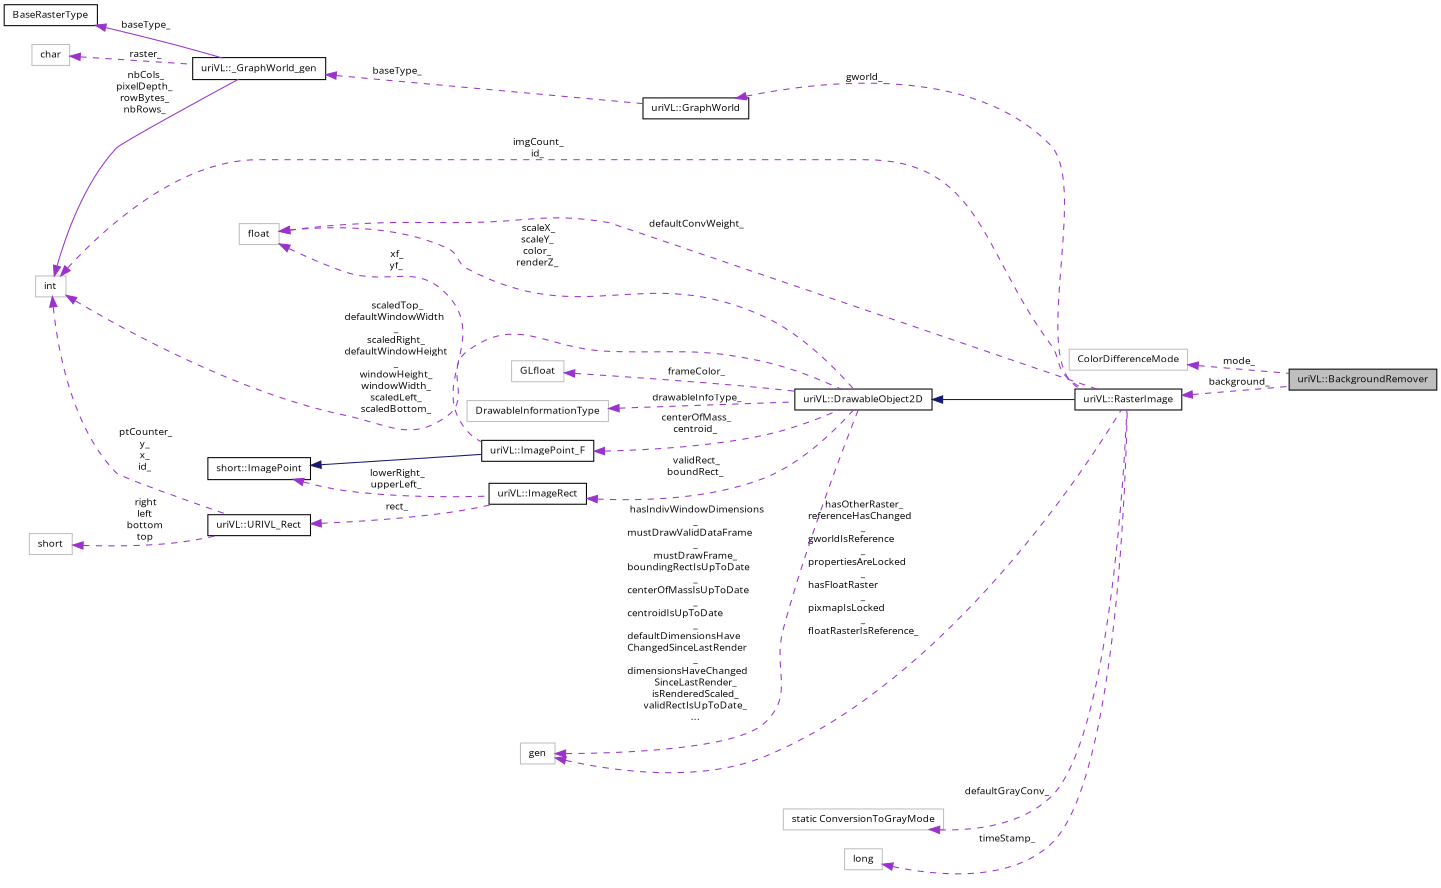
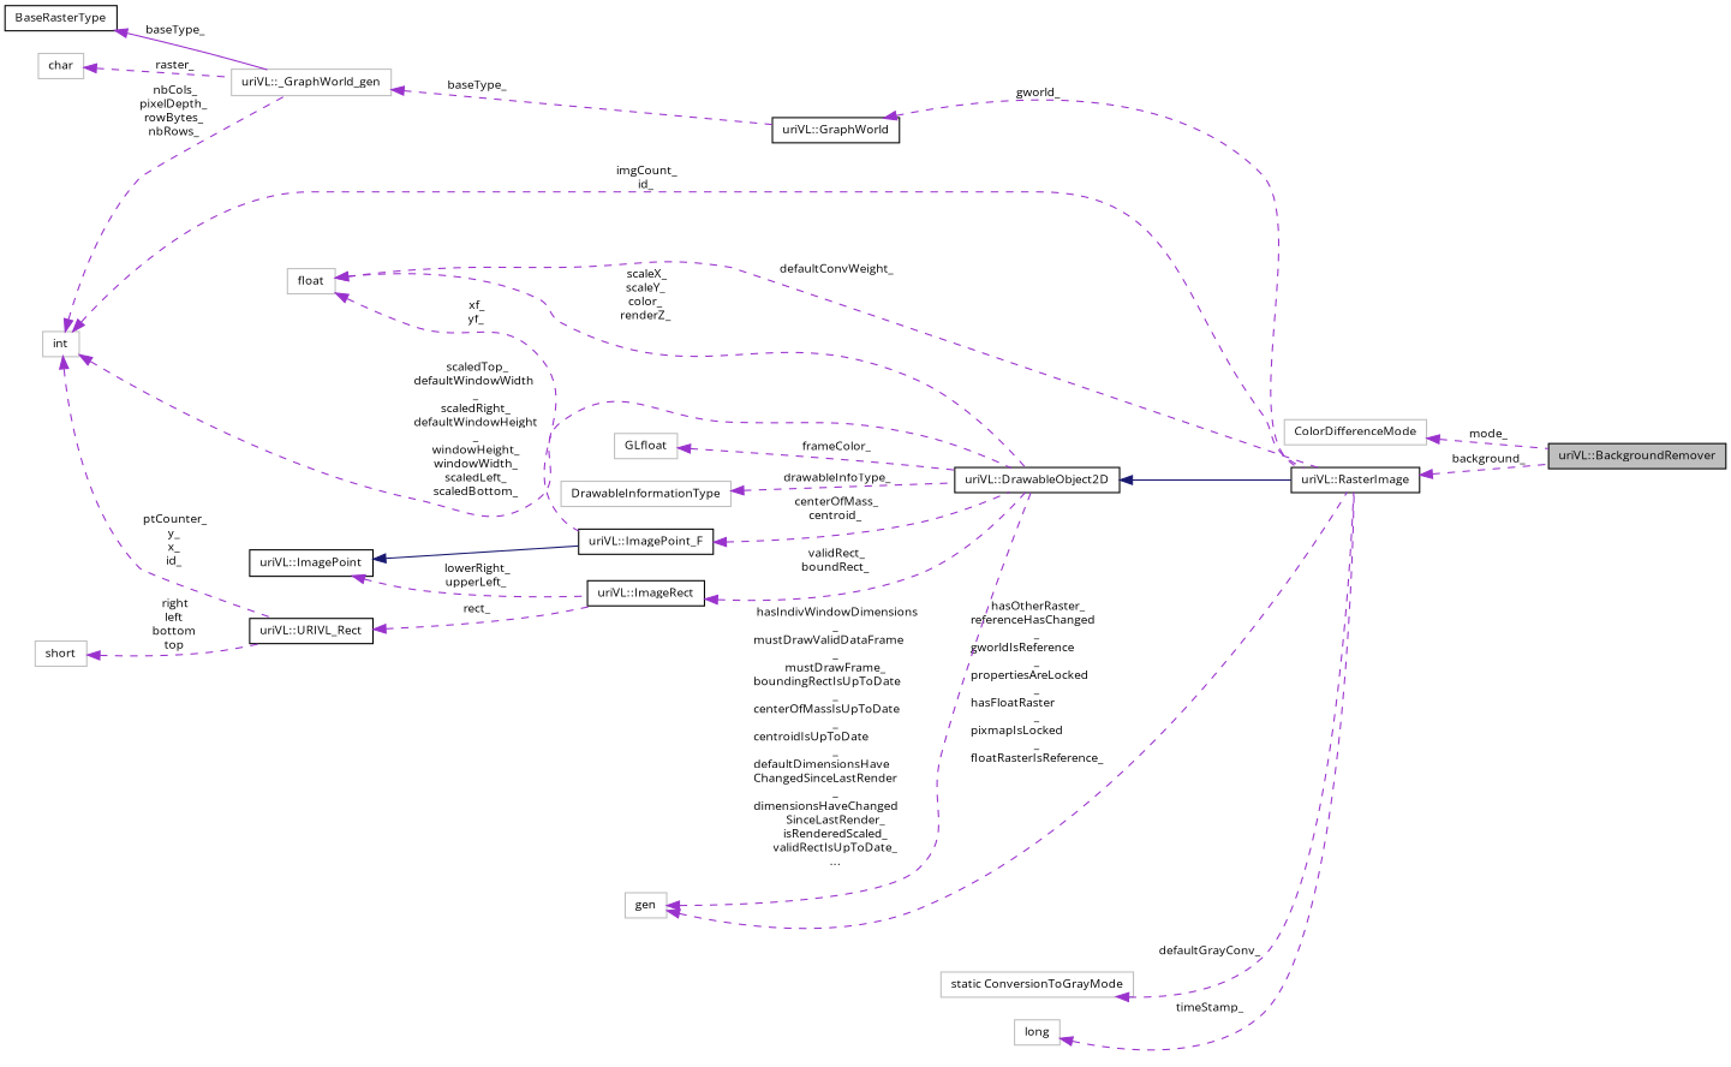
  digraph {
    fontname="Open Sans"
    rankdir=LR
    node [color=black fillcolor=white fontname="Open Sans" fontsize=10 shape=record style=filled]
    edge [color=darkorchid3 dir=back fontname="Open Sans" fontsize=10 labelfontname=Helvetica labelfontsize=10 style=dashed]
    n1 [fillcolor=grey75 fontcolor=black height=0.2 label="uriVL::BackgroundRemover" width=0.4]
    n2 [color=grey75 height=0.2 label=ColorDifferenceMode width=0.4]
    n3 [height=0.2 label="uriVL::RasterImage" width=0.4]
    n4 [height=0.2 label="uriVL::DrawableObject2D" width=0.4]
    n5 [color=grey75 height=0.2 label=GLfloat width=0.4]
    n6 [height=0.2 label="uriVL::ImageRect" width=0.4]
    n7 [height=0.2 label="uriVL::URIVL_Rect" width=0.4]
    n8 [color=grey75 height=0.2 label=short width=0.4]
-   n9 [height=0.2 label="short::ImagePoint" width=0.4]
+   n9 [height=0.2 label="uriVL::ImagePoint" width=0.4]
    n10 [height=0.2 label="uriVL::ImagePoint_F" width=0.4]
    n11 [color=grey75 height=0.2 label=int width=0.4]
-   n12 [height=0.2 label="uriVL::_GraphWorld_gen" width=0.4]
+   n12 [color=grey75 height=0.2 label="uriVL::_GraphWorld_gen" width=0.4]
    n13 [height=0.2 label="uriVL::GraphWorld" width=0.4]
    n14 [color=grey75 height=0.2 label=float width=0.4]
    n15 [color=grey75 height=0.2 label=gen width=0.4]
    n16 [color=grey75 height=0.2 label=DrawableInformationType width=0.4]
    n17 [color=grey75 height=0.2 label=char width=0.4]
    n18 [height=0.2 label=BaseRasterType width=0.4]
    n19 [color=grey75 height=0.2 label="static ConversionToGrayMode" width=0.4]
    n20 [color=grey75 height=0.2 label=long width=0.4]
    n2 -> n1 [label=" mode_"]
    n3 -> n1 [label=" background_"]
    n4 -> n3 [color=midnightblue style=solid]
    n5 -> n4 [label=" frameColor_"]
    n6 -> n4 [label=" validRect_\nboundRect_"]
    n7 -> n6 [label=" rect_"]
    n8 -> n7 [label=" right\nleft\nbottom\ntop"]
    n9 -> n6 [label=" lowerRight_\nupperLeft_"]
    n9 -> n10 [color=midnightblue style=solid]
    n10 -> n4 [label=" centerOfMass_\ncentroid_"]
    n11 -> n3 [label=" imgCount_\nid_"]
    n11 -> n4 [label=" scaledTop_\ndefaultWindowWidth\l_\nscaledRight_\ndefaultWindowHeight\l_\nwindowHeight_\nwindowWidth_\nscaledLeft_\nscaledBottom_"]
    n11 -> n7 [label=" ptCounter_\ny_\nx_\nid_"]
-   n11 -> n12 [label=" nbCols_\npixelDepth_\nrowBytes_\nnbRows_" style=solid]
+   n11 -> n12 [label=" nbCols_\npixelDepth_\nrowBytes_\nnbRows_"]
    n12 -> n13 [label=" baseType_"]
    n13 -> n3 [label=" gworld_"]
    n14 -> n3 [label=" defaultConvWeight_"]
    n14 -> n4 [label=" scaleX_\nscaleY_\ncolor_\nrenderZ_"]
    n14 -> n10 [label=" xf_\nyf_"]
    n15 -> n3 [label=" hasOtherRaster_\nreferenceHasChanged\l_\ngworldIsReference\l_\npropertiesAreLocked\l_\nhasFloatRaster\l_\npixmapIsLocked\l_\nfloatRasterIsReference_"]
    n15 -> n4 [label=" hasIndivWindowDimensions\l_\nmustDrawValidDataFrame\l_\nmustDrawFrame_\nboundingRectIsUpToDate\l_\ncenterOfMassIsUpToDate\l_\ncentroidIsUpToDate\l_\ndefaultDimensionsHave\lChangedSinceLastRender\l_\ndimensionsHaveChanged\lSinceLastRender_\nisRenderedScaled_\nvalidRectIsUpToDate_\n..."]
    n16 -> n4 [label=" drawableInfoType_"]
    n17 -> n12 [label=" raster_"]
    n18 -> n12 [label=" baseType_" style=solid]
    n19 -> n3 [label=" defaultGrayConv_"]
    n20 -> n3 [label=" timeStamp_"]
  }
